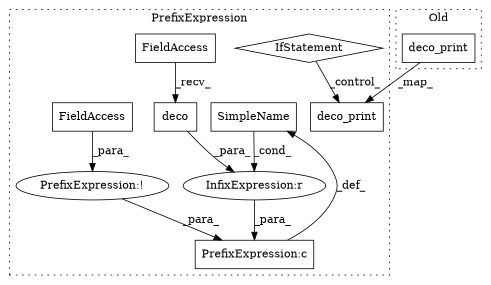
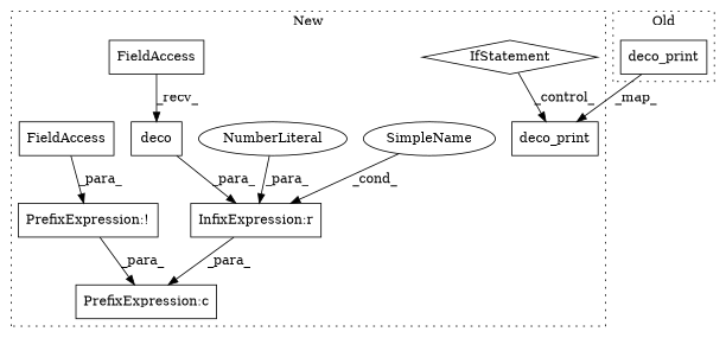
  digraph {
    node [a=32 l="11,1" shape=box]
    n1 [label=deco_print s="4749,4781"]
    n2 [a=25 l="4,2" label=IfStatement s="4617,4665" shape=diamond]
-   n3 [a=42 label=SimpleName l=""]
+   n3 [a=42 label=SimpleName shape=ellipse l=""]
    n4 [a=27 l=4 label="PrefixExpression:c" s=4638]
-   n5 [a=27 l=4 label="InfixExpression:r" s=4659 shape=ellipse]
+   n5 [a=27 l=4 label="InfixExpression:r" s=4659]
+   n6 [a=34 l=1 label=NumberLiteral s=4663 shape=ellipse]
    n7 [l=6 label=deco s=4653]
-   n8 [a=38 l=1 label="PrefixExpression:!" s=4621 shape=ellipse]
+   n8 [a=38 l=1 label="PrefixExpression:!" s=4621]
    n9 [a=22 l=9 label=FieldAccess s=4643]
    n10 [a=22 l=16 label=FieldAccess s=4622]
    n11 [label=deco_print s="5758,5790"]
    subgraph cluster_1 {
-     label=PrefixExpression
+     label=New
      style=dotted
      n1
      n2
      n3
      n4
      n5
+     n6
      n7
      n8
      n9
      n10
    }
    subgraph cluster_2 {
      label=Old
      style=dotted
      n11
    }
    n2 -> n1 [label=_control_]
    n3 -> n5 [label=_cond_]
-   n4 -> n3 [label=_def_]
    n5 -> n4 [label=_para_]
+   n6 -> n5 [label=_para_]
    n7 -> n5 [label=_para_]
    n8 -> n4 [label=_para_]
    n9 -> n7 [label=_recv_]
    n10 -> n8 [label=_para_]
    n11 -> n1 [label=_map_]
  }
